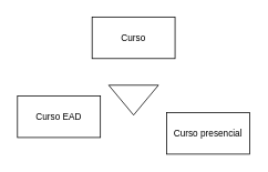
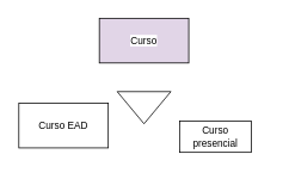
  <mxCell id="0" />
  <mxCell id="1" parent="0" />
- <mxCell id="2" value="Curso" style="rounded=0;whiteSpace=wrap;html=1;fontFamily=Helvetica;fontSize=11;fontColor=default;labelBackgroundColor=default;" vertex="1" parent="1"><mxGeometry x="110" y="20" width="100" height="50" as="geometry" /></mxCell>
+ <mxCell id="2" value="Curso" style="rounded=0;whiteSpace=wrap;html=1;fontFamily=Helvetica;fontSize=11;fontColor=default;labelBackgroundColor=default;fillColor=#e1d5e7;" vertex="1" parent="1"><mxGeometry x="110" y="20" width="100" height="50" as="geometry" /></mxCell>
  <mxCell id="3" value="" style="triangle;whiteSpace=wrap;html=1;fontFamily=Helvetica;fontSize=11;fontColor=default;labelBackgroundColor=default;rotation=90;" vertex="1" parent="1"><mxGeometry x="142" y="90" width="36" height="60" as="geometry" /></mxCell>
  <mxCell id="4" value="Curso EAD" style="rounded=0;whiteSpace=wrap;html=1;fontFamily=Helvetica;fontSize=11;fontColor=default;labelBackgroundColor=default;" vertex="1" parent="1"><mxGeometry x="20" y="115" width="100" height="50" as="geometry" /></mxCell>
- <mxCell id="5" value="Curso presencial" style="rounded=0;whiteSpace=wrap;html=1;fontFamily=Helvetica;fontSize=11;fontColor=default;labelBackgroundColor=default;" vertex="1" parent="1"><mxGeometry x="200" y="135" width="100" height="50" as="geometry" /></mxCell>
+ <mxCell id="5" value="Curso presencial" style="rounded=0;whiteSpace=wrap;html=1;fontFamily=Helvetica;fontSize=11;fontColor=default;labelBackgroundColor=default;" vertex="1" parent="1"><mxGeometry x="200" y="135" width="80" height="35" as="geometry" /></mxCell>
